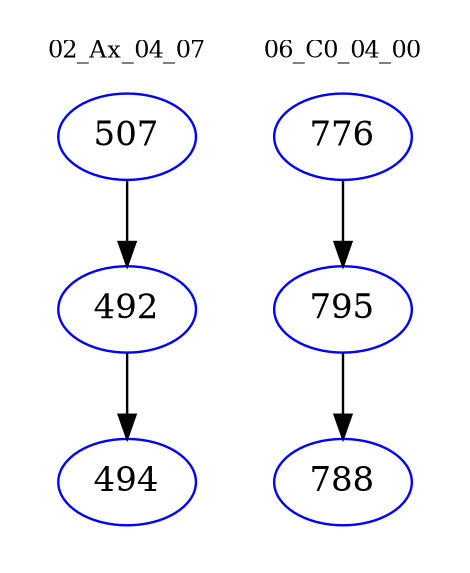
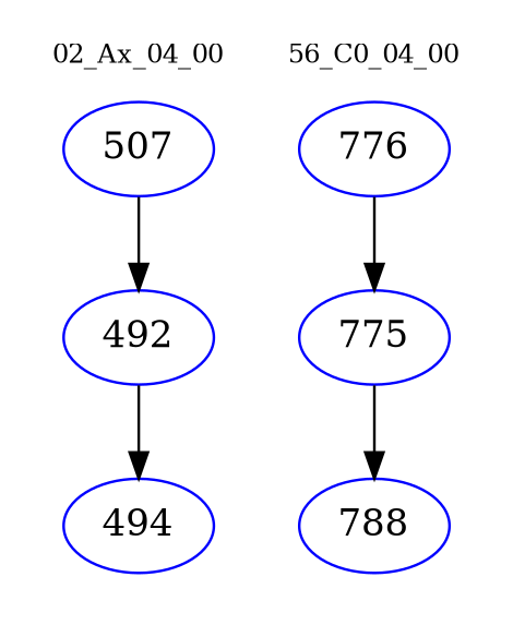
  digraph {
    node [color=blue]
    edge [color=black]
    n1 [label=507]
    n2 [label=492]
    n3 [label=494]
    n4 [label=776]
-   n5 [label=795]
+   n5 [label=775]
    n6 [label=788]
    subgraph cluster_1 {
      color=white
      fontsize=10
-     label="02_Ax_04_07"
+     label="02_Ax_04_00"
      n1
      n2
      n3
    }
    subgraph cluster_2 {
      color=white
      fontsize=10
-     label="06_C0_04_00"
+     label="56_C0_04_00"
      n4
      n5
      n6
    }
    n1 -> n2
    n2 -> n3
    n4 -> n5
    n5 -> n6
  }
